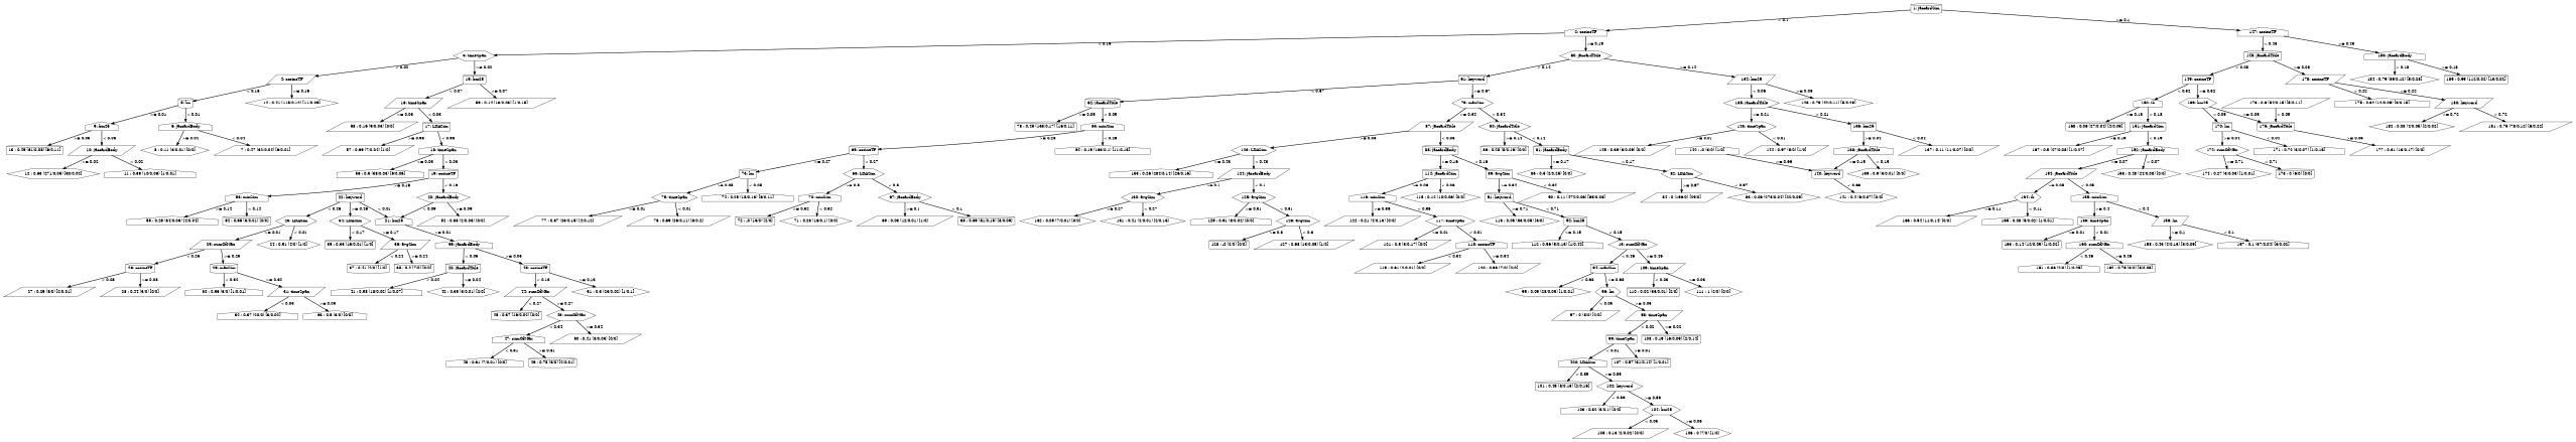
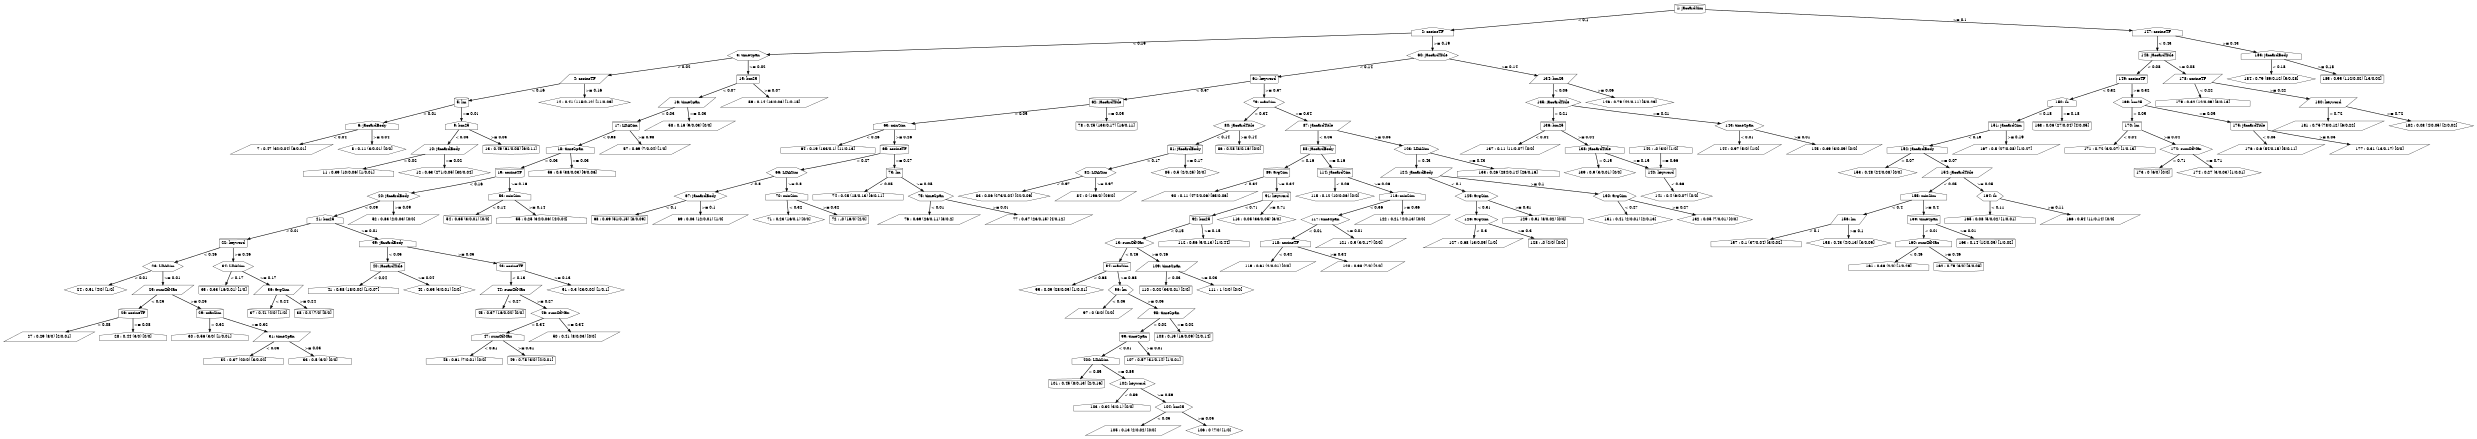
  digraph {
    node [shape=cylinder]
    edge [style=bold]
    n1 [label="1: jaccardSim"]
    n2 [label="2: cosineTF" shape=house]
    n3 [label="147: cosineTF" shape=house]
    n4 [label="3: timeSpan" shape=hexagon]
    n5 [label="60: jaccardTitle" shape=hexagon]
    n6 [label="148: jaccardTitle"]
    n7 [label="183: jaccardBody" shape=house]
    n8 [label="4: cosineTF" shape=parallelogram]
    n9 [label="15: bm25"]
    n10 [label="61: keyword"]
    n11 [label="134: bm25" shape=parallelogram]
    n12 [label="5: lm"]
    n13 [label="14 : 0.41 (115/0.12) [11/0.09]" shape=hexagon]
    n14 [label="16: timeSpan" shape=parallelogram]
    n15 [label="59 : 0.14 (13/0.03) [1/0.15]" shape=parallelogram]
    n16 [label="6: jaccardBody" shape=house]
    n17 [label="9: bm25" shape=house]
    n18 [label="7 : 0.47 (32/0.04) [6/0.01]" shape=parallelogram]
    n19 [label="8 : 0.11 (3/0.01) [0/0]" shape=hexagon]
    n20 [label="10: jaccardBody" shape=parallelogram]
    n21 [label="13 : 0.49 (61/0.08) [6/0.11]"]
    n22 [label="11 : 0.39 (10/0.06) [1/0.01]" shape=house]
    n23 [label="12 : 0.63 (271/0.05) [30/0.04]" shape=hexagon]
    n24 [label="17: LDASim"]
    n25 [label="58 : 0.16 (9/0.03) [0/0]" shape=parallelogram]
    n26 [label="18: timeSpan" shape=house]
    n27 [label="57 : 0.69 (7/0.04) [1/0]" shape=parallelogram]
    n28 [label="19: cosineTF"]
    n29 [label="56 : 0.5 (38/0.03) [9/0.06]" shape=house]
    n30 [label="20: jaccardBody" shape=hexagon]
    n31 [label="53: minSim" shape=house]
    n32 [label="21: bm25" shape=house]
    n33 [label="52 : 0.83 (2/0.03) [0/0]" shape=parallelogram]
    n34 [label="54 : 0.65 (3/0.01) [0/0]"]
    n35 [label="55 : 0.25 (34/0.06) [4/0.04]" shape=house]
    n36 [label="22: keyword"]
    n37 [label="39: jaccardBody" shape=house]
    n38 [label="23: LDASim" shape=hexagon]
    n39 [label="34: LDASim" shape=hexagon]
    n40 [label="40: jaccardTitle"]
    n41 [label="43: cosineTF"]
    n42 [label="24 : 0.51 (4/0) [1/0]" shape=hexagon]
    n43 [label="25: sumOfMax" shape=parallelogram]
    n44 [label="35 : 0.33 (16/0.01) [1/0]"]
    n45 [label="36: avgSim" shape=parallelogram]
    n46 [label="26: cosineTF"]
    n47 [label="29: maxSim"]
    n48 [label="27 : 0.29 (8/0) [2/0.01]" shape=parallelogram]
-   n49 [label="28 : 0.44 (3/0) [0/0]" shape=parallelogram]
+   n49 [label="28 : 0.44 (3/0) [0/0]" shape=house]
    n50 [label="30 : 0.56 (3/0) [1/0.01]" shape=house]
    n51 [label="31: timeSpan" shape=parallelogram]
    n52 [label="32 : 0.37 (20/0) [3/0.02]" shape=house]
    n53 [label="33 : 0.5 (3/0) [0/0]" shape=house]
    n54 [label="37 : 0.41 (2/0) [1/0]"]
    n55 [label="38 : 0.2 (7/0) [0/0]"]
    n56 [label="41 : 0.58 (18/0.02) [1/0.07]" shape=house]
    n57 [label="42 : 0.35 (3/0.01) [2/0]" shape=hexagon]
    n58 [label="44: sumOfMax" shape=parallelogram]
    n59 [label="51 : 0.3 (23/0.02) [1/0.1]" shape=hexagon]
    n60 [label="45 : 0.37 (16/0.02) [0/0]"]
    n61 [label="46: sumOfMax" shape=hexagon]
    n62 [label="47: sumOfMax" shape=house]
    n63 [label="50 : 0.41 (8/0.03) [0/0]" shape=parallelogram]
    n64 [label="48 : 0.61 (7/0.01) [0/0]" shape=house]
    n65 [label="49 : 0.78 (3/0) [2/0.01]"]
    n66 [label="62: jaccardTitle"]
    n67 [label="79: maxSim" shape=hexagon]
    n68 [label="135: jaccardTitle" shape=hexagon]
    n69 [label="146 : 0.79 (42/0.11) [5/0.29]" shape=hexagon]
    n70 [label="63: minSim" shape=house]
    n71 [label="78 : 0.45 (133/0.17) [16/0.11]"]
    n72 [label="80: jaccardTitle" shape=hexagon]
    n73 [label="87: jaccardTitle" shape=parallelogram]
    n74 [label="64 : 0.19 (133/0.1) [11/0.13]" shape=house]
    n75 [label="65: cosineTF"]
    n76 [label="66: LDASim" shape=hexagon]
    n77 [label="73: lm"]
    n78 [label="67: jaccardBody" shape=hexagon]
    n79 [label="70: minSim" shape=house]
    n80 [label="74 : 0.25 (18/0.13) [6/0.11]" shape=house]
    n81 [label="75: timeSpan" shape=hexagon]
    n82 [label="68 : 0.39 (51/0.15) [8/0.09]"]
    n83 [label="69 : 0.03 (12/0.01) [1/0]" shape=parallelogram]
    n84 [label="71 : 0.23 (16/0.1) [0/0]" shape=hexagon]
    n85 [label="72 : -0 (16/0) [2/0]"]
    n86 [label="76 : 0.69 (26/0.11) [3/0.2]" shape=parallelogram]
    n87 [label="77 : 0.37 (23/0.15) [4/0.12]" shape=parallelogram]
    n88 [label="81: jaccardBody"]
    n89 [label="86 : 0.28 (8/0.16) [0/0]"]
    n90 [label="88: jaccardBody"]
    n91 [label="123: LDASim" shape=hexagon]
    n92 [label="82: LDASim" shape=hexagon]
    n93 [label="85 : 0.5 (2/0.25) [0/0]" shape=hexagon]
    n94 [label="83 : 0.06 (273/0.04) [22/0.09]" shape=hexagon]
    n95 [label="84 : 0 (196/0) [29/0]" shape=parallelogram]
    n96 [label="89: avgSim"]
    n97 [label="114: jaccardSim"]
    n98 [label="124: jaccardBody" shape=parallelogram]
    n99 [label="133 : 0.26 (284/0.14) [26/0.16]" shape=house]
    n100 [label="90 : 0.11 (474/0.06) [65/0.06]" shape=parallelogram]
    n101 [label="91: keyword"]
    n102 [label="115 : 0.12 (10/0.06) [0/0]" shape=hexagon]
    n103 [label="116: minSim" shape=house]
    n104 [label="92: bm25"]
    n105 [label="113 : 0.05 (33/0.05) [6/0]" shape=hexagon]
    n106 [label="13: sumOfMax" shape=hexagon]
    n107 [label="112 : 0.56 (5/0.13) [1/0.44]" shape=house]
    n108 [label="94: maxSim"]
    n109 [label="109: timeSpan" shape=parallelogram]
    n110 [label="95 : 0.09 (28/0.05) [1/0.01]" shape=hexagon]
    n111 [label="96: lm" shape=hexagon]
    n112 [label="110 : 0.02 (33/0.01) [2/0]"]
    n113 [label="111 : 1 (2/0) [0/0]" shape=hexagon]
    n114 [label="97 : 0 (8/0) [2/0]" shape=parallelogram]
    n115 [label="98: timeSpan" shape=parallelogram]
    n116 [label="99: timeSpan"]
    n117 [label="108 : 0.19 (16/0.09) [2/0.14]"]
    n118 [label="400: LDASim" shape=house]
    n119 [label="107 : 0.57 (31/0.14) [1/0.01]"]
    n120 [label="101 : 0.45 (8/0.13) [2/0.16]"]
    n121 [label="102: keyword" shape=hexagon]
    n122 [label="103 : 0.32 (3/0.1) [0/0]" shape=house]
    n123 [label="104: bm25" shape=hexagon]
    n124 [label="105 : 0.13 (2/0.02) [0/0]" shape=parallelogram]
    n125 [label="106 : 0 (7/0) [1/0]" shape=hexagon]
    n126 [label="117: timeSpan" shape=hexagon]
    n127 [label="122 : 0.21 (4/0.13) [0/0]" shape=parallelogram]
    n128 [label="118: cosineTF" shape=house]
    n129 [label="121 : 0.5 (3/0.17) [0/0]" shape=parallelogram]
    n130 [label="119 : 0.61 (2/0.01) [0/0]" shape=parallelogram]
    n131 [label="120 : 0.98 (7/0) [2/0]" shape=parallelogram]
    n132 [label="125: avgSim" shape=hexagon]
    n133 [label="130: avgSim" shape=hexagon]
    n134 [label="126: avgSim" shape=hexagon]
    n135 [label="129 : 0.91 (8/0.02) [0/0]" shape=house]
    n136 [label="131 : 0.41 (2/0.01) [2/0.13]" shape=hexagon]
    n137 [label="132 : 0.05 (7/0.01) [0/0]" shape=hexagon]
    n138 [label="127 : 0.68 (13/0.05) [1/0]" shape=parallelogram]
    n139 [label="128 : -0 (2/0) [0/0]"]
    n140 [label="136: bm25"]
    n141 [label="143: timeSpan" shape=hexagon]
    n142 [label="137 : 0.11 (11/0.07) [0/0]" shape=parallelogram]
    n143 [label="138: jaccardTitle" shape=house]
    n144 [label="144 : 0.97 (5/0) [1/0]" shape=parallelogram]
    n145 [label="145 : 0.39 (3/0.09) [0/0]" shape=parallelogram]
    n146 [label="139 : 0.9 (3/0.01) [0/0]" shape=hexagon]
    n147 [label="140: keyword"]
    n148 [label="141 : 0.4 (6/0.07) [0/0]" shape=hexagon]
    n149 [label="142 : -0 (3/0) [1/0]" shape=house]
    n150 [label="149: cosineTF"]
    n151 [label="178: cosineTF" shape=parallelogram]
    n152 [label="184 : 0.79 (89/0.12) [5/0.28]" shape=hexagon]
    n153 [label="185 : 0.95 (112/0.02) [13/0.02]"]
    n154 [label="150: ib" shape=house]
    n155 [label="169: bm25" shape=hexagon]
    n156 [label="179 : 0.32 (12/0.09) [3/0.13]" shape=house]
    n157 [label="180: keyword" shape=parallelogram]
    n158 [label="151: jaccardSim"]
    n159 [label="168 : 0.06 (27/0.04) [4/0.05]"]
    n160 [label="170: lm"]
    n161 [label="175: jaccardTitle"]
    n162 [label="152: jaccardBody" shape=house]
    n163 [label="167 : 0.5 (27/0.08) [1/0.27]" shape=parallelogram]
    n164 [label="153 : 0.48 (24/0.08) [0/0]" shape=hexagon]
    n165 [label="154: jaccardTitle" shape=parallelogram]
    n166 [label="155: minSim" shape=house]
    n167 [label="164: ib" shape=hexagon]
    n168 [label="156: lm" shape=parallelogram]
    n169 [label="159: timeSpan"]
    n170 [label="165 : 0.08 (5/0.02) [1/0.01]" shape=house]
    n171 [label="166 : 0.54 (11/0.14) [0/0]" shape=parallelogram]
    n172 [label="157 : 0.1 (37/0.04) [3/0.02]" shape=house]
    n173 [label="158 : 0.43 (4/0.13) [3/0.09]" shape=hexagon]
    n174 [label="160: sumOfMax" shape=house]
    n175 [label="163 : 0.14 (12/0.05) [1/0.02]"]
    n176 [label="161 : 0.36 (2/0) [1/0.29]" shape=house]
    n177 [label="162 : 0.79 (3/0) [3/0.05]"]
    n178 [label="171 : 0.72 (3/0.07) [1/0.13]" shape=house]
    n179 [label="172: sumOfMax" shape=hexagon]
    n180 [label="176 : 0.6 (54/0.15) [5/0.11]" shape=parallelogram]
    n181 [label="177 : 0.31 (13/0.17) [0/0]" shape=parallelogram]
    n182 [label="173 : 0 (6/0) [0/0]"]
    n183 [label="174 : 0.27 (3/0.03) [1/0.01]" shape=hexagon]
    n184 [label="181 : 0.75 (78/0.12) [6/0.22]" shape=parallelogram]
    n185 [label="182 : 0.08 (4/0.05) [2/0.02]" shape=hexagon]
    n1 -> n2 [label=" < 0.1"]
    n1 -> n3 [label=" >= 0.1"]
    n2 -> n4 [label=" < 0.19"]
    n2 -> n5 [label=" >= 0.19"]
    n3 -> n6 [label=" < 0.43"]
    n3 -> n7 [label=" >= 0.43"]
    n4 -> n8 [label=" < 0.02"]
    n4 -> n9 [label=" >= 0.02"]
    n5 -> n10 [label=" < 0.14"]
    n5 -> n11 [label=" >= 0.14"]
    n6 -> n150 [label=" < 0.08"]
    n6 -> n151 [label=" >= 0.08"]
    n7 -> n152 [label=" < 0.18"]
    n7 -> n153 [label=" >= 0.18"]
    n8 -> n12 [label=" < 0.16"]
    n8 -> n13 [label=" >= 0.16"]
    n9 -> n14 [label=" < 0.07"]
    n9 -> n15 [label=" >= 0.07"]
    n10 -> n66 [label=" < 0.57"]
    n10 -> n67 [label=" >= 0.57"]
    n11 -> n68 [label=" < 0.06"]
    n11 -> n69 [label=" >= 0.06"]
    n12 -> n16 [label=" < 0.01"]
    n12 -> n17 [label=" >= 0.01"]
    n14 -> n24 [label=" < 0.03"]
    n14 -> n25 [label=" >= 0.03"]
    n16 -> n18 [label=" < 0.04"]
    n16 -> n19 [label=" >= 0.04"]
    n17 -> n20 [label=" < 0.03"]
    n17 -> n21 [label=" >= 0.03"]
    n20 -> n22 [label=" < 0.02"]
    n20 -> n23 [label=" >= 0.02"]
    n24 -> n26 [label=" < 0.98"]
    n24 -> n27 [label=" >= 0.98"]
    n26 -> n28 [label=" < 0.03"]
    n26 -> n29 [label=" >= 0.03"]
    n28 -> n30 [label=" < 0.16"]
    n28 -> n31 [label=" >= 0.16"]
    n30 -> n32 [label=" < 0.09"]
    n30 -> n33 [label=" >= 0.09"]
    n31 -> n34 [label=" < 0.14"]
    n31 -> n35 [label=" >= 0.14"]
-   n36 -> n32 [label=" < 0.01"]
+   n32 -> n36 [label=" < 0.01"]
    n32 -> n37 [label=" >= 0.01"]
    n36 -> n38 [label=" < 0.46"]
    n36 -> n39 [label=" >= 0.46"]
    n37 -> n40 [label=" < 0.05"]
    n37 -> n41 [label=" >= 0.05"]
    n38 -> n42 [label=" < 0.01"]
    n38 -> n43 [label=" >= 0.01"]
    n39 -> n44 [label=" < 0.17"]
    n39 -> n45 [label=" >= 0.17"]
    n40 -> n56 [label=" < 0.04"]
    n40 -> n57 [label=" >= 0.04"]
    n41 -> n58 [label=" < 0.13"]
    n41 -> n59 [label=" >= 0.13"]
    n43 -> n46 [label=" < 0.25"]
    n43 -> n47 [label=" >= 0.25"]
    n45 -> n54 [label=" < 0.24"]
    n45 -> n55 [label=" >= 0.24"]
    n46 -> n48 [label=" < 0.08"]
    n46 -> n49 [label=" >= 0.08"]
    n47 -> n50 [label=" < 0.32"]
    n47 -> n51 [label=" >= 0.32"]
    n51 -> n52 [label=" < 0.03"]
    n51 -> n53 [label=" >= 0.03"]
    n58 -> n60 [label=" < 0.27"]
    n58 -> n61 [label=" >= 0.27"]
    n61 -> n62 [label=" < 0.34"]
    n61 -> n63 [label=" >= 0.34"]
    n62 -> n64 [label=" < 0.31"]
    n62 -> n65 [label=" >= 0.31"]
    n66 -> n70 [label=" < 0.05"]
    n66 -> n71 [label=" >= 0.05"]
    n67 -> n72 [label=" < 0.34"]
    n67 -> n73 [label=" >= 0.34"]
    n68 -> n140 [label=" < 0.21"]
    n68 -> n141 [label=" >= 0.21"]
    n70 -> n74 [label=" < 0.26"]
    n70 -> n75 [label=" >= 0.26"]
    n72 -> n88 [label=" < 0.14"]
    n72 -> n89 [label=" >= 0.14"]
    n73 -> n90 [label=" < 0.05"]
    n73 -> n91 [label=" >= 0.05"]
    n75 -> n76 [label=" < 0.27"]
    n75 -> n77 [label=" >= 0.27"]
    n76 -> n78 [label=" < 0.8"]
    n76 -> n79 [label=" >= 0.8"]
    n77 -> n80 [label=" < 0.05"]
    n77 -> n81 [label=" >= 0.05"]
    n78 -> n82 [label=" < 0.1"]
    n78 -> n83 [label=" >= 0.1"]
    n79 -> n84 [label=" < 0.32"]
    n79 -> n85 [label=" >= 0.32"]
    n81 -> n86 [label=" < 0.01"]
    n81 -> n87 [label=" >= 0.01"]
    n88 -> n92 [label=" < 0.17"]
    n88 -> n93 [label=" >= 0.17"]
    n90 -> n96 [label=" < 0.16"]
    n90 -> n97 [label=" >= 0.16"]
    n91 -> n98 [label=" < 0.43"]
    n91 -> n99 [label=" >= 0.43"]
    n92 -> n94 [label=" < 0.97"]
    n92 -> n95 [label=" >= 0.97"]
    n96 -> n100 [label=" < 0.34"]
    n96 -> n101 [label=" >= 0.34"]
    n97 -> n102 [label=" < 0.06"]
    n97 -> n103 [label=" >= 0.06"]
    n98 -> n132 [label=" < 0.1"]
    n98 -> n133 [label=" >= 0.1"]
    n101 -> n104 [label=" < 0.71"]
    n101 -> n105 [label=" >= 0.71"]
    n103 -> n126 [label=" < 0.36"]
    n103 -> n127 [label=" >= 0.36"]
    n104 -> n106 [label=" < 0.15"]
    n104 -> n107 [label=" >= 0.15"]
    n106 -> n108 [label=" < 0.46"]
    n106 -> n109 [label=" >= 0.46"]
    n108 -> n110 [label=" < 0.68"]
    n108 -> n111 [label=" >= 0.68"]
    n109 -> n112 [label=" < 0.03"]
    n109 -> n113 [label=" >= 0.03"]
    n111 -> n114 [label=" < 0.05"]
    n111 -> n115 [label=" >= 0.05"]
    n115 -> n116 [label=" < 0.02"]
    n115 -> n117 [label=" >= 0.02"]
    n116 -> n118 [label=" < 0.01"]
    n116 -> n119 [label=" >= 0.01"]
    n118 -> n120 [label=" < 0.85"]
    n118 -> n121 [label=" >= 0.85"]
    n121 -> n122 [label=" < 0.59"]
    n121 -> n123 [label=" >= 0.59"]
    n123 -> n124 [label=" < 0.05"]
    n123 -> n125 [label=" >= 0.05"]
    n126 -> n128 [label=" < 0.01"]
    n126 -> n129 [label=" >= 0.01"]
    n128 -> n130 [label=" < 0.34"]
    n128 -> n131 [label=" >= 0.34"]
    n132 -> n134 [label=" < 0.31"]
    n132 -> n135 [label=" >= 0.31"]
    n133 -> n136 [label=" < 0.27"]
    n133 -> n137 [label=" >= 0.27"]
    n134 -> n138 [label=" < 0.3"]
    n134 -> n139 [label=" >= 0.3"]
    n140 -> n142 [label=" < 0.04"]
    n140 -> n143 [label=" >= 0.04"]
    n141 -> n144 [label=" < 0.01"]
    n141 -> n145 [label=" >= 0.01"]
    n143 -> n146 [label=" < 0.15"]
    n143 -> n147 [label=" >= 0.15"]
    n147 -> n148 [label=" < 0.66"]
    n149 -> n147 [label=" >= 0.66"]
    n150 -> n154 [label=" < 0.32"]
    n150 -> n155 [label=" >= 0.32"]
    n151 -> n156 [label=" < 0.22"]
    n151 -> n157 [label=" >= 0.22"]
    n154 -> n158 [label=" < 0.18"]
    n154 -> n159 [label=" >= 0.18"]
    n155 -> n160 [label=" < 0.05"]
    n155 -> n161 [label=" >= 0.05"]
    n157 -> n184 [label=" < 0.72"]
    n157 -> n185 [label=" >= 0.72"]
    n158 -> n162 [label=" < 0.19"]
    n158 -> n163 [label=" >= 0.19"]
    n160 -> n178 [label=" < 0.04"]
    n160 -> n179 [label=" >= 0.04"]
-   n180 -> n161 [label=" < 0.05"]
+   n161 -> n180 [label=" < 0.05"]
    n161 -> n181 [label=" >= 0.05"]
    n162 -> n164 [label=" < 0.07"]
    n162 -> n165 [label=" >= 0.07"]
    n165 -> n166 [label=" < 0.05"]
    n165 -> n167 [label=" >= 0.05"]
    n166 -> n168 [label=" < 0.4"]
    n166 -> n169 [label=" >= 0.4"]
    n167 -> n170 [label=" < 0.11"]
    n167 -> n171 [label=" >= 0.11"]
    n168 -> n172 [label=" < 0.1"]
    n168 -> n173 [label=" >= 0.1"]
    n169 -> n174 [label=" < 0.01"]
    n169 -> n175 [label=" >= 0.01"]
    n174 -> n176 [label=" < 0.46"]
    n174 -> n177 [label=" >= 0.46"]
    n179 -> n182 [label=" < 0.71"]
    n179 -> n183 [label=" >= 0.71"]
  }
